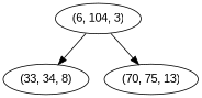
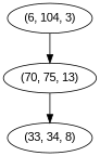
  digraph {
    fontname="Liberation Sans"
    node [fontname="Liberation Sans"]
    edge [fontname="Liberation Sans"]
    n1 [label="(33, 34, 8)"]
    "(6, 104, 3)"
    "(70, 75, 13)"
-   "(6, 104, 3)" -> n1
+   "(70, 75, 13)" -> n1
    "(6, 104, 3)" -> "(70, 75, 13)"
  }
